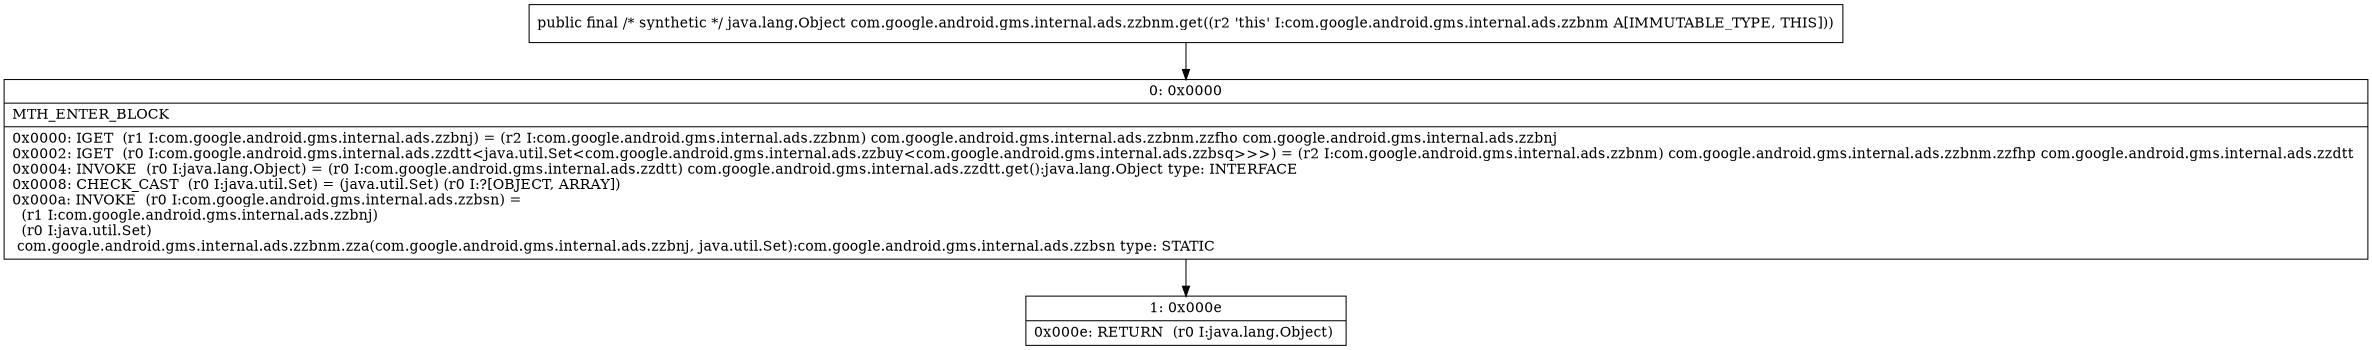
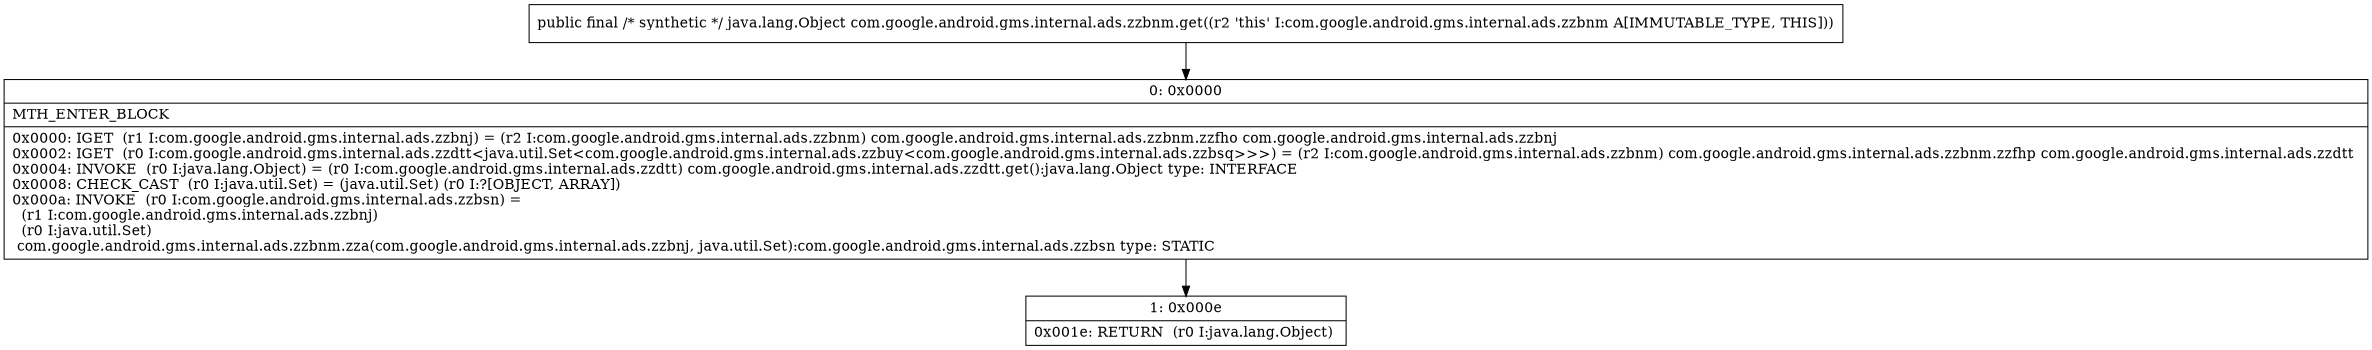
  digraph {
    node [shape=record]
    n1 [label="{0\:\ 0x0000|MTH_ENTER_BLOCK\l|0x0000: IGET  (r1 I:com.google.android.gms.internal.ads.zzbnj) = (r2 I:com.google.android.gms.internal.ads.zzbnm) com.google.android.gms.internal.ads.zzbnm.zzfho com.google.android.gms.internal.ads.zzbnj \l0x0002: IGET  (r0 I:com.google.android.gms.internal.ads.zzdtt\<java.util.Set\<com.google.android.gms.internal.ads.zzbuy\<com.google.android.gms.internal.ads.zzbsq\>\>\>) = (r2 I:com.google.android.gms.internal.ads.zzbnm) com.google.android.gms.internal.ads.zzbnm.zzfhp com.google.android.gms.internal.ads.zzdtt \l0x0004: INVOKE  (r0 I:java.lang.Object) = (r0 I:com.google.android.gms.internal.ads.zzdtt) com.google.android.gms.internal.ads.zzdtt.get():java.lang.Object type: INTERFACE \l0x0008: CHECK_CAST  (r0 I:java.util.Set) = (java.util.Set) (r0 I:?[OBJECT, ARRAY]) \l0x000a: INVOKE  (r0 I:com.google.android.gms.internal.ads.zzbsn) = \l  (r1 I:com.google.android.gms.internal.ads.zzbnj)\l  (r0 I:java.util.Set)\l com.google.android.gms.internal.ads.zzbnm.zza(com.google.android.gms.internal.ads.zzbnj, java.util.Set):com.google.android.gms.internal.ads.zzbsn type: STATIC \l}"]
-   n2 [label="{1\:\ 0x000e|0x000e: RETURN  (r0 I:java.lang.Object) \l}"]
+   n2 [label="{1\:\ 0x000e|0x001e: RETURN  (r0 I:java.lang.Object) \l}"]
    n3 [label="{public final \/* synthetic *\/ java.lang.Object com.google.android.gms.internal.ads.zzbnm.get((r2 'this' I:com.google.android.gms.internal.ads.zzbnm A[IMMUTABLE_TYPE, THIS])) }"]
    n1 -> n2
    n3 -> n1
  }
